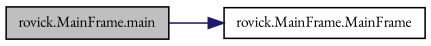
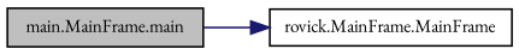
  digraph {
    rankdir=LR
    fontname="EB Garamond"
    node [color=black fontname="EB Garamond" fontsize=10 shape=record style=filled]
-   n1 [fillcolor=grey75 fontcolor=black height=0.2 label="rovick.MainFrame.main" width=0.4]
+   n1 [fillcolor=grey75 fontcolor=black height=0.2 label="main.MainFrame.main" width=0.4]
    n2 [fillcolor=white height=0.2 label="rovick.MainFrame.MainFrame" width=0.4]
    n1 -> n2 [color=midnightblue fontname="EB Garamond" fontsize=10 labelfontname=Helvetica labelfontsize=10 style=solid]
  }
